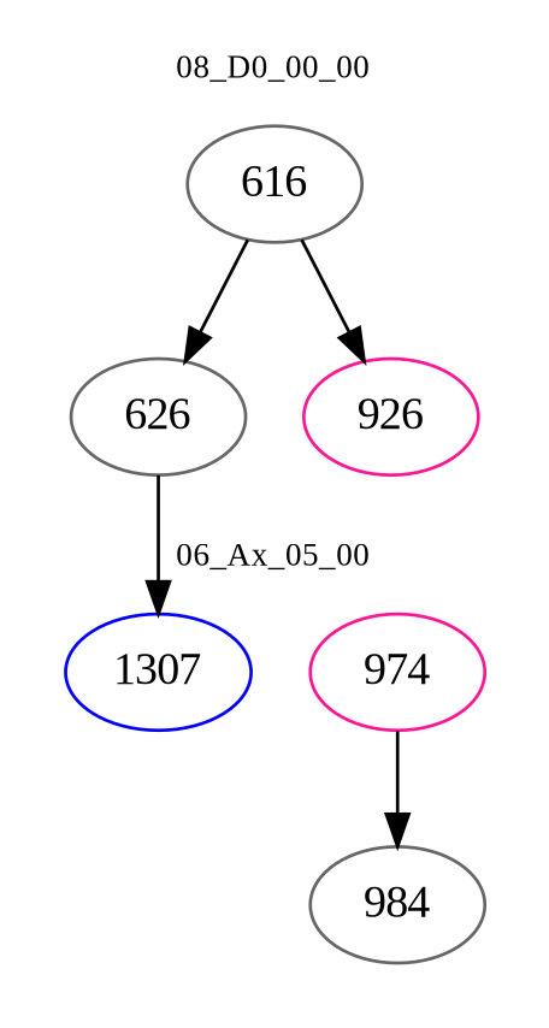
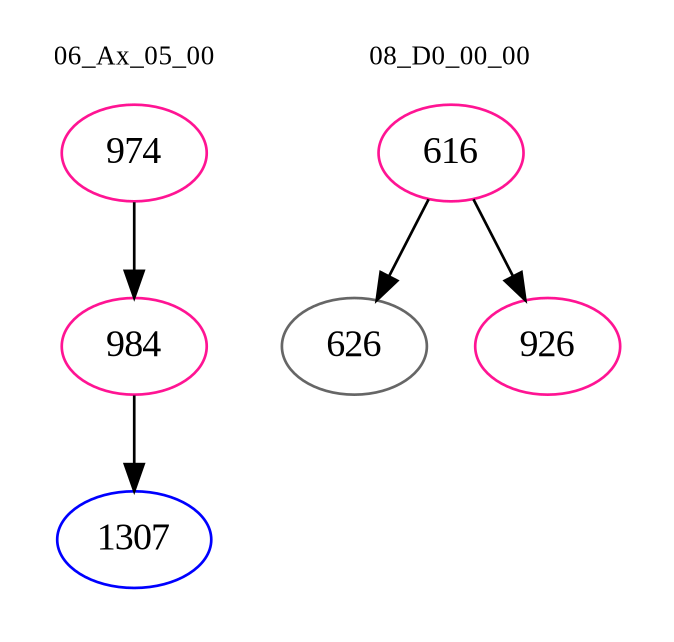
  digraph {
    fontname="Liberation Serif"
    node [color=deeppink fontname="Liberation Serif"]
    edge [color=black fontname="Liberation Serif"]
-   n1 [color=gray40 label=984]
+   n1 [label=984]
    n2 [label=974]
    n3 [color=blue label=1307]
-   n4 [color=gray40 label=616]
+   n4 [label=616]
    n5 [color=gray40 label=626]
    n6 [label=926]
    subgraph cluster_1 {
      color=white
      fontsize=10
      label="06_Ax_05_00"
      n1
      n2
      n3
    }
    subgraph cluster_2 {
      color=white
      fontsize=10
      label="08_D0_00_00"
      n4
      n5
      n6
    }
-   n5 -> n3
+   n1 -> n3
    n2 -> n1
    n4 -> n5
    n4 -> n6
  }
